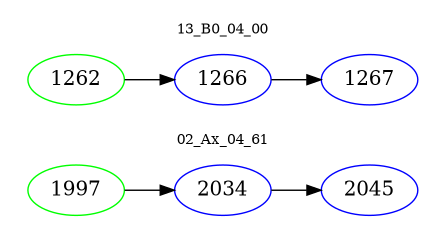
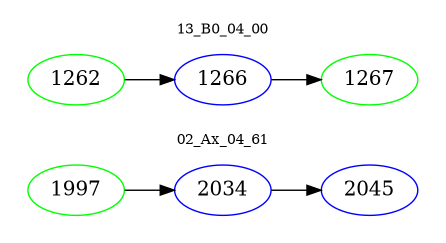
  digraph {
    rankdir=LR
    node [color=blue]
    edge [color=black]
    n1 [color=green label=1997]
    n2 [label=2034]
    n3 [label=2045]
    n4 [color=green label=1262]
    n5 [label=1266]
-   n6 [label=1267]
+   n6 [color=green label=1267]
    subgraph cluster_1 {
      color=white
      fontsize=10
      label="02_Ax_04_61"
      n1
      n2
      n3
    }
    subgraph cluster_2 {
      color=white
      fontsize=10
      label="13_B0_04_00"
      n4
      n5
      n6
    }
    n1 -> n2
    n2 -> n3
    n4 -> n5
    n5 -> n6
  }
